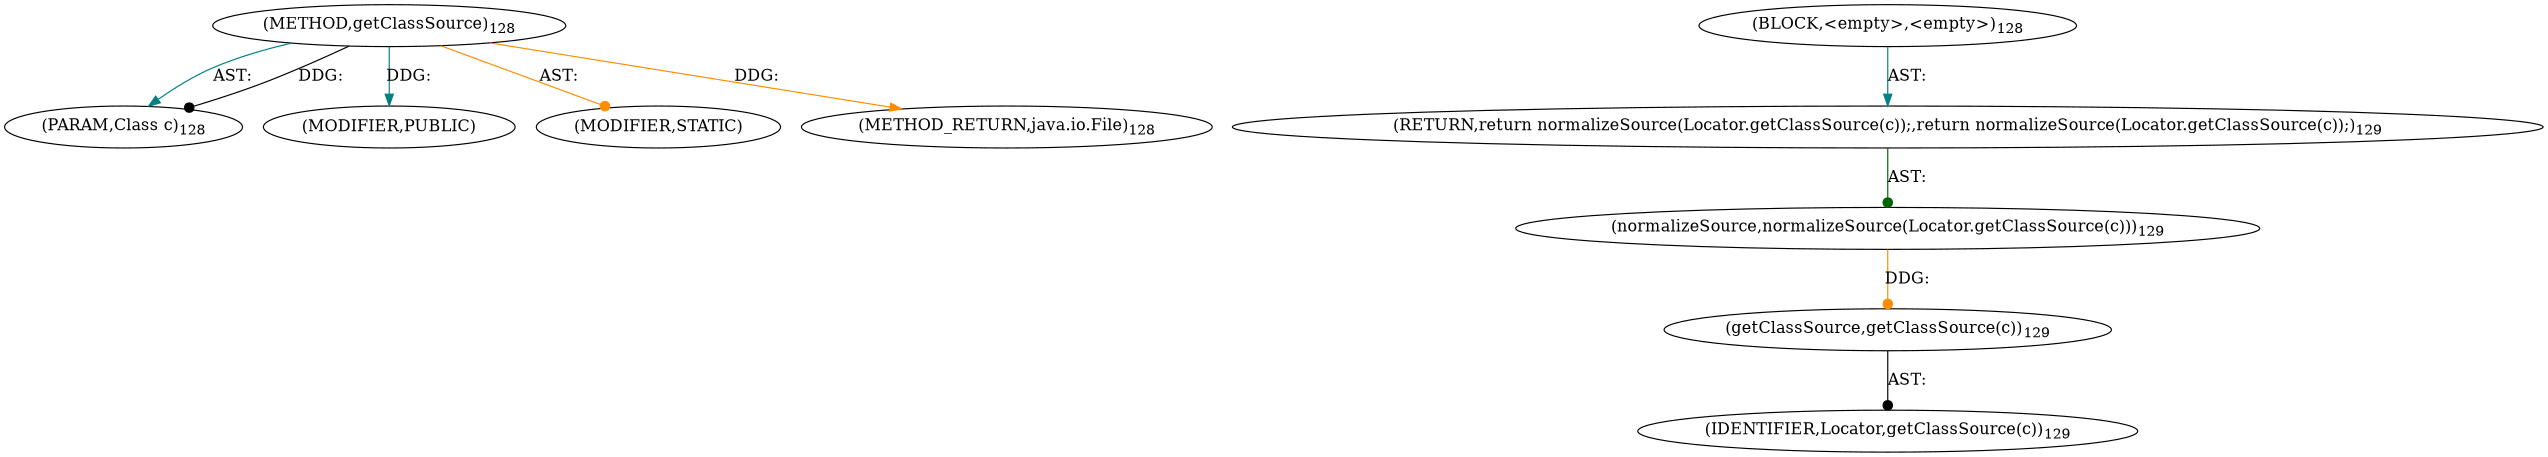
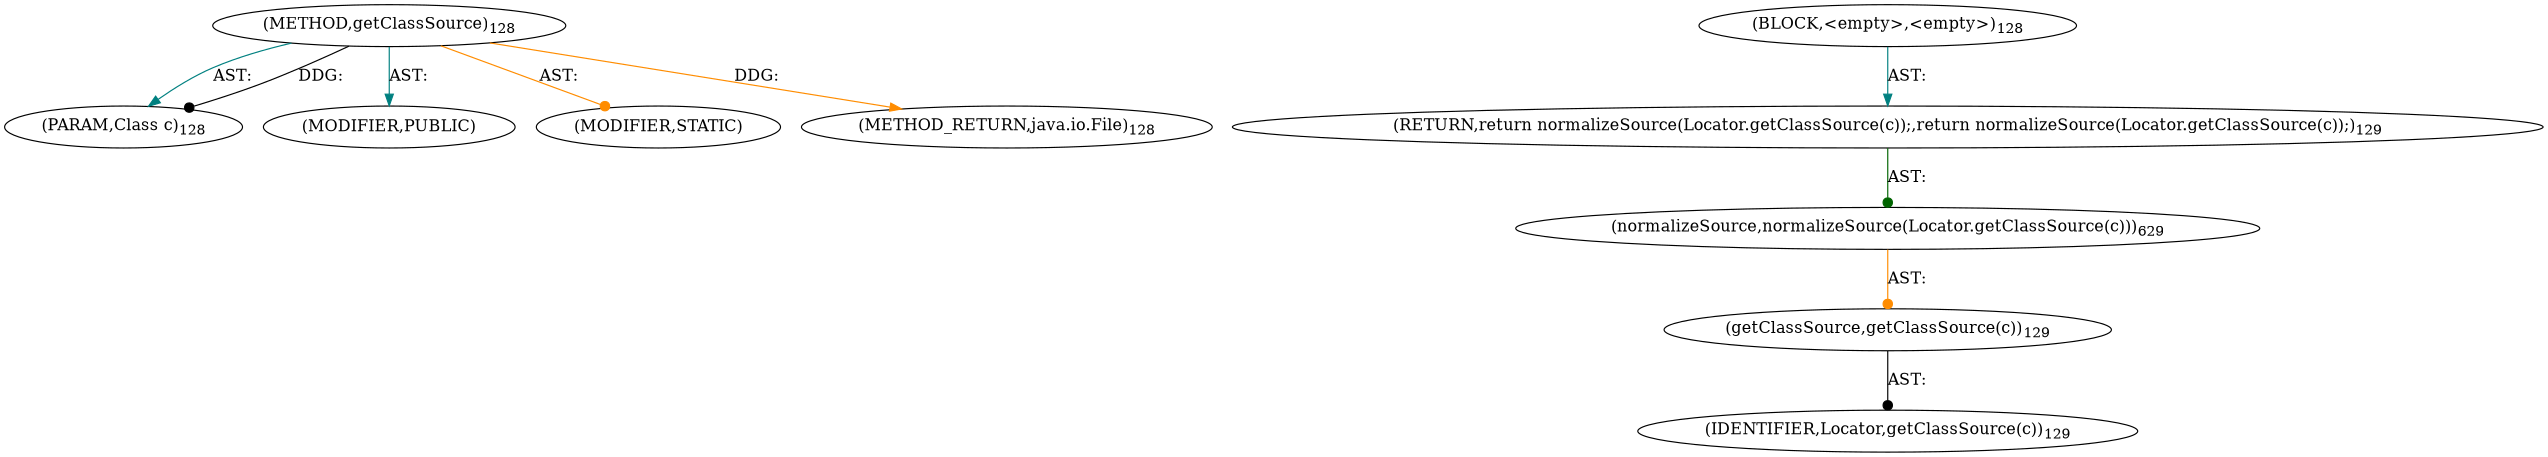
  digraph {
    edge [arrowhead=dot color=teal]
    n1 [label=<(METHOD,getClassSource)<SUB>128</SUB>>]
    n2 [label=<(PARAM,Class c)<SUB>128</SUB>>]
    n3 [label=<(MODIFIER,PUBLIC)>]
    n4 [label=<(MODIFIER,STATIC)>]
    n5 [label=<(METHOD_RETURN,java.io.File)<SUB>128</SUB>>]
    n6 [label=<(BLOCK,&lt;empty&gt;,&lt;empty&gt;)<SUB>128</SUB>>]
    n7 [label=<(RETURN,return normalizeSource(Locator.getClassSource(c));,return normalizeSource(Locator.getClassSource(c));)<SUB>129</SUB>>]
-   n8 [label=<(normalizeSource,normalizeSource(Locator.getClassSource(c)))<SUB>129</SUB>>]
+   n8 [label=<(normalizeSource,normalizeSource(Locator.getClassSource(c)))<SUB>629</SUB>>]
    n9 [label=<(getClassSource,getClassSource(c))<SUB>129</SUB>>]
    n10 [label=<(IDENTIFIER,Locator,getClassSource(c))<SUB>129</SUB>>]
    n1 -> n2 [arrowhead=normal label="AST: "]
    n1 -> n2 [color=black label="DDG: "]
-   n1 -> n3 [arrowhead=normal label="DDG: "]
+   n1 -> n3 [arrowhead=normal label="AST: "]
    n1 -> n4 [color=darkorange label="AST: "]
    n1 -> n5 [arrowhead=normal color=darkorange label="DDG: "]
    n6 -> n7 [arrowhead=normal label="AST: "]
    n7 -> n8 [color=darkgreen label="AST: "]
-   n8 -> n9 [color=darkorange label="DDG: "]
+   n8 -> n9 [color=darkorange label="AST: "]
    n9 -> n10 [color=black label="AST: "]
  }
